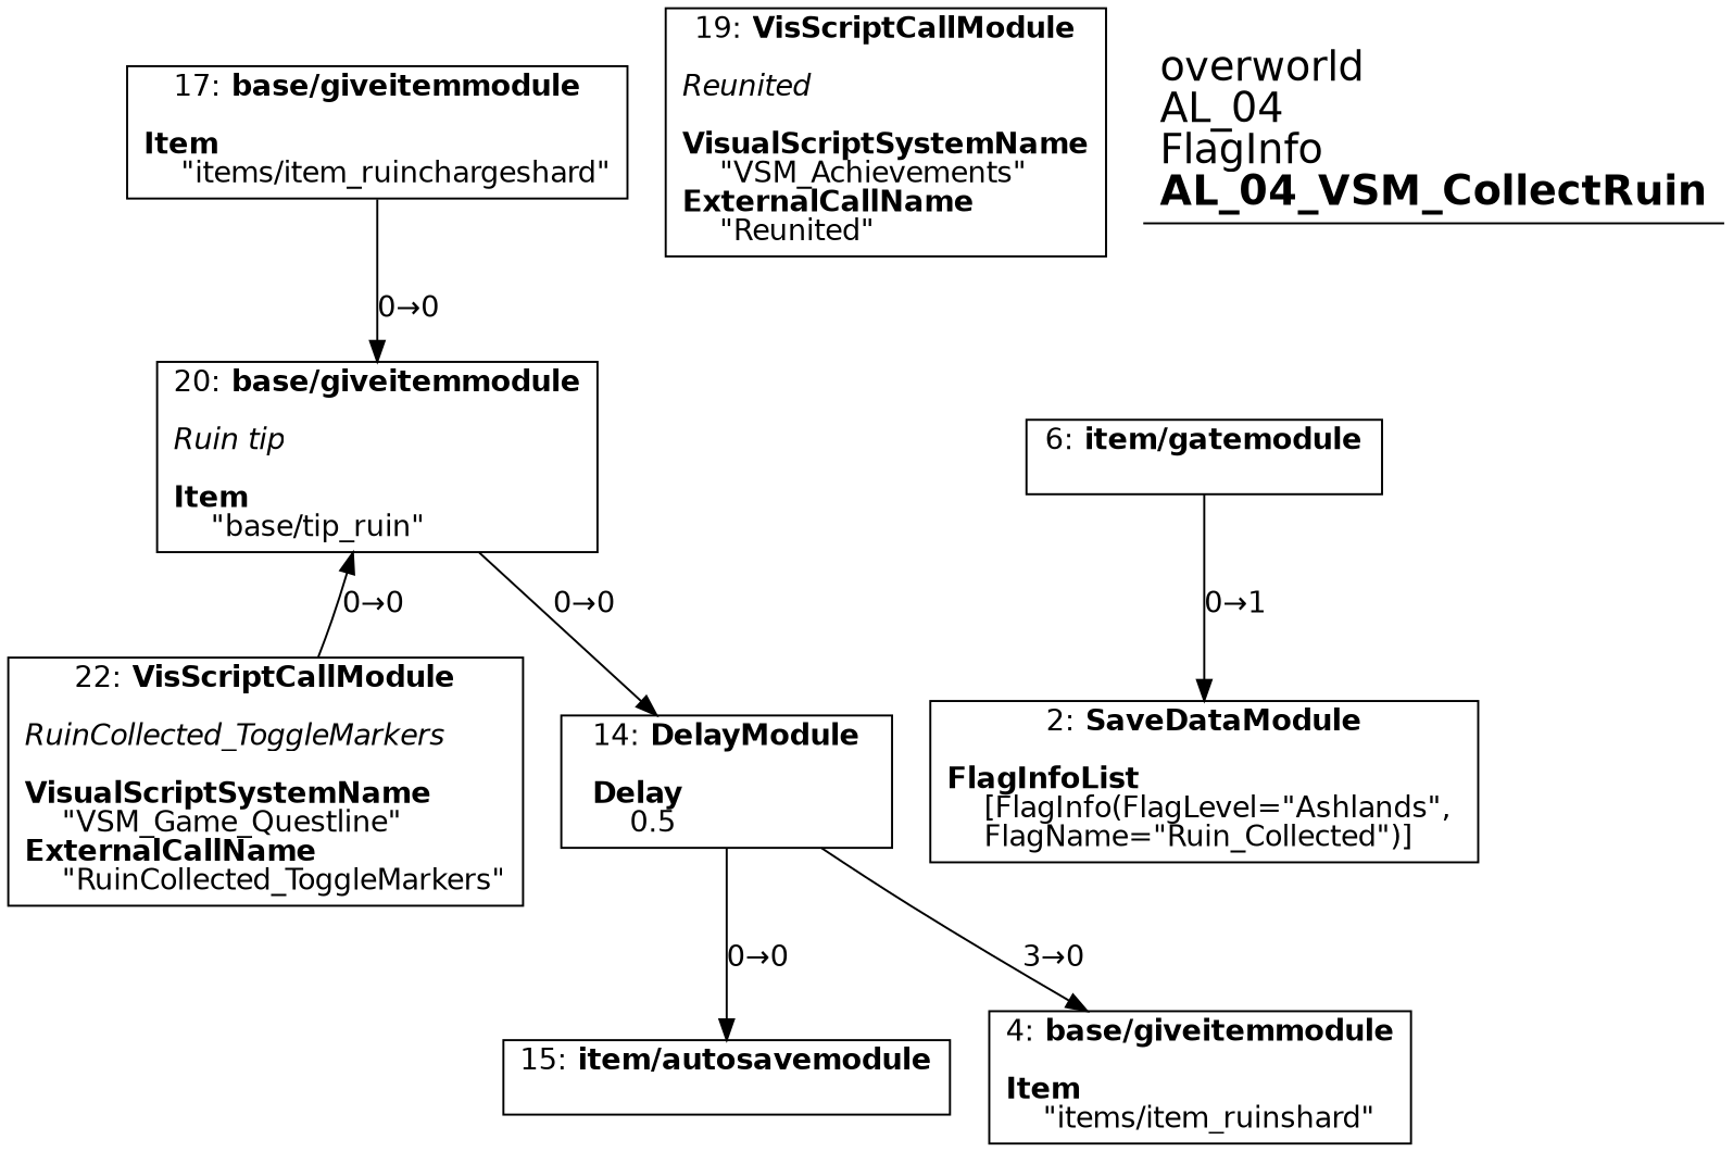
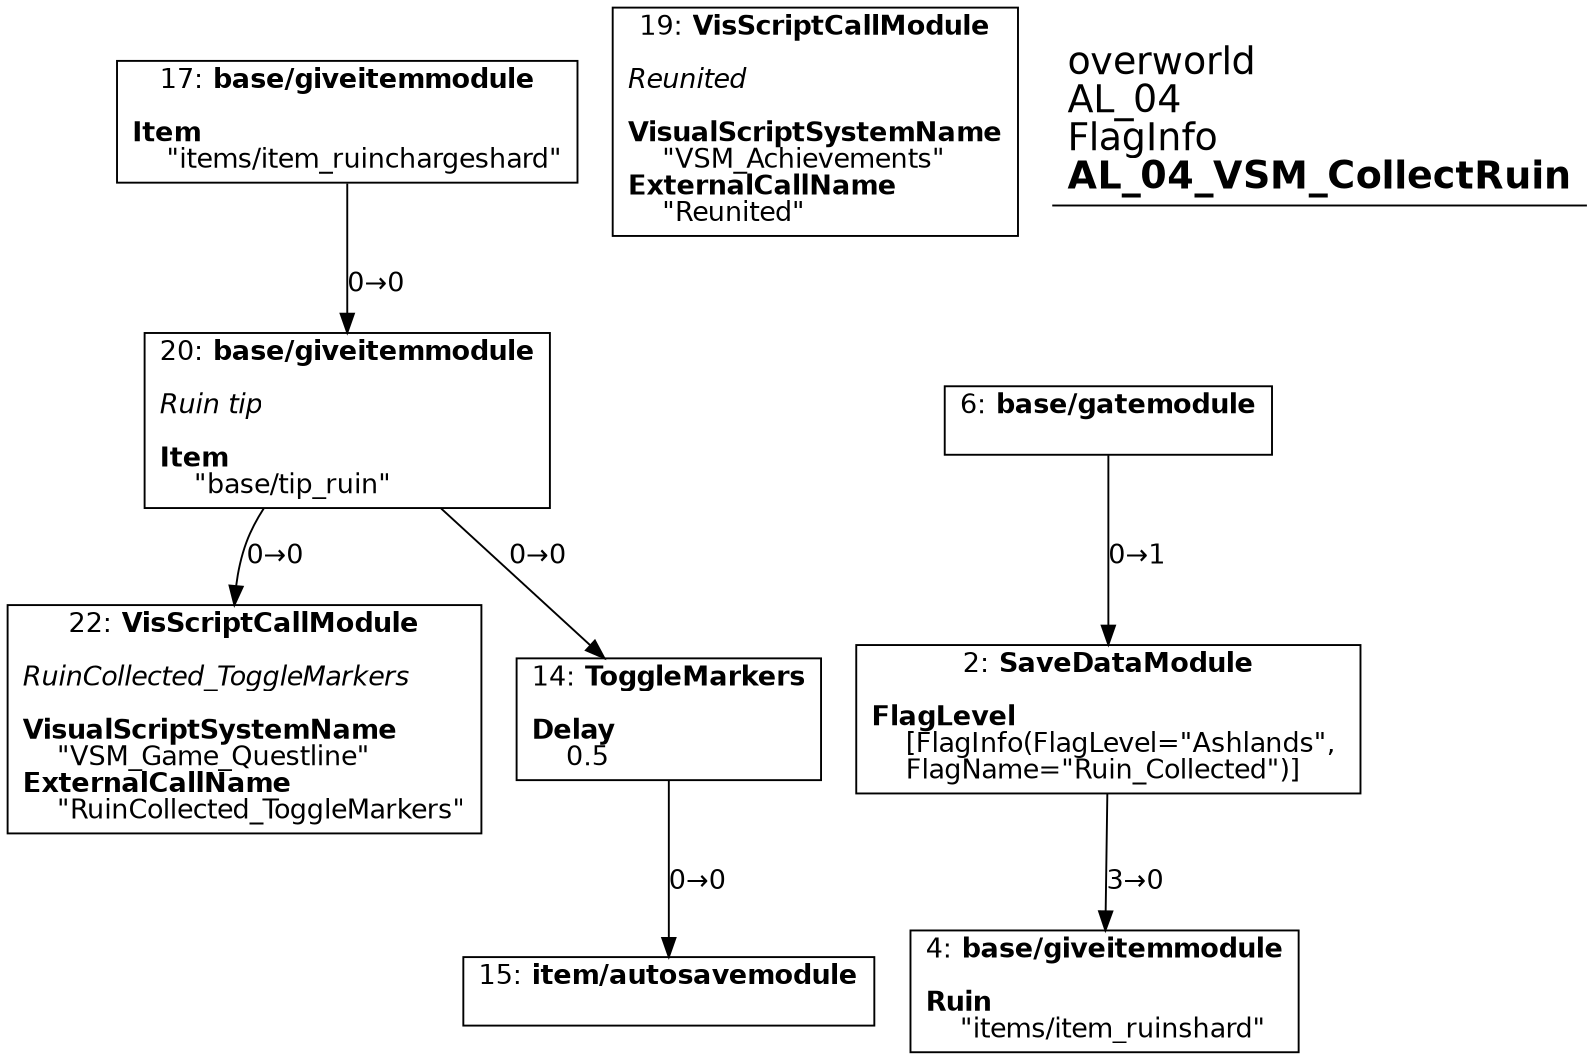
  digraph {
    fontname="DejaVu Sans"
    splines=spline
    node [fontname="DejaVu Sans" shape=box]
    edge [fontname="DejaVu Sans"]
-   n1 [label=<2: <b>SaveDataModule</b><br/><br/><b>FlagInfoList</b><br align="left"/>    [FlagInfo(FlagLevel=&quot;Ashlands&quot;, <br align="left"/>    FlagName=&quot;Ruin_Collected&quot;)]<br align="left"/>>]
-   n2 [label=<4: <b>base/giveitemmodule</b><br/><br/><b>Item</b><br align="left"/>    &quot;items/item_ruinshard&quot;<br align="left"/>>]
+   n1 [label=<2: <b>SaveDataModule</b><br/><br/><b>FlagLevel</b><br align="left"/>    [FlagInfo(FlagLevel=&quot;Ashlands&quot;, <br align="left"/>    FlagName=&quot;Ruin_Collected&quot;)]<br align="left"/>>]
+   n2 [label=<4: <b>base/giveitemmodule</b><br/><br/><b>Ruin</b><br align="left"/>    &quot;items/item_ruinshard&quot;<br align="left"/>>]
    n3 [label=<17: <b>base/giveitemmodule</b><br/><br/><b>Item</b><br align="left"/>    &quot;items/item_ruinchargeshard&quot;<br align="left"/>>]
    n4 [label=<20: <b>base/giveitemmodule</b><br/><br/><i>Ruin tip<br align="left"/></i><br align="left"/><b>Item</b><br align="left"/>    &quot;base/tip_ruin&quot;<br align="left"/>>]
-   n5 [label=<14: <b>DelayModule</b><br/><br/><b>Delay</b><br align="left"/>    0.5<br align="left"/>>]
+   n5 [label=<14: <b>ToggleMarkers</b><br/><br/><b>Delay</b><br align="left"/>    0.5<br align="left"/>>]
    n6 [label=<22: <b>VisScriptCallModule</b><br/><br/><i>RuinCollected_ToggleMarkers<br align="left"/></i><br align="left"/><b>VisualScriptSystemName</b><br align="left"/>    &quot;VSM_Game_Questline&quot;<br align="left"/><b>ExternalCallName</b><br align="left"/>    &quot;RuinCollected_ToggleMarkers&quot;<br align="left"/>>]
-   n7 [label=<6: <b>item/gatemodule</b><br/><br/>>]
+   n7 [label=<6: <b>base/gatemodule</b><br/><br/>>]
    n8 [label=<15: <b>item/autosavemodule</b><br/><br/>>]
    n9 [label=<19: <b>VisScriptCallModule</b><br/><br/><i>Reunited<br align="left"/></i><br align="left"/><b>VisualScriptSystemName</b><br align="left"/>    &quot;VSM_Achievements&quot;<br align="left"/><b>ExternalCallName</b><br align="left"/>    &quot;Reunited&quot;<br align="left"/>>]
    n10 [label=<<font point-size="20">overworld<br align="left"/>AL_04<br align="left"/>FlagInfo<br align="left"/><b>AL_04_VSM_CollectRuin</b><br align="left"/></font>> shape=underline]
-   n5 -> n2 [label="3→0"]
+   n1 -> n2 [label="3→0"]
    n3 -> n4 [label="0→0"]
    n4 -> n5 [label="0→0"]
-   n6 -> n4 [label="0→0"]
+   n4 -> n6 [label="0→0"]
    n5 -> n8 [label="0→0"]
    n7 -> n1 [label="0→1"]
  }
